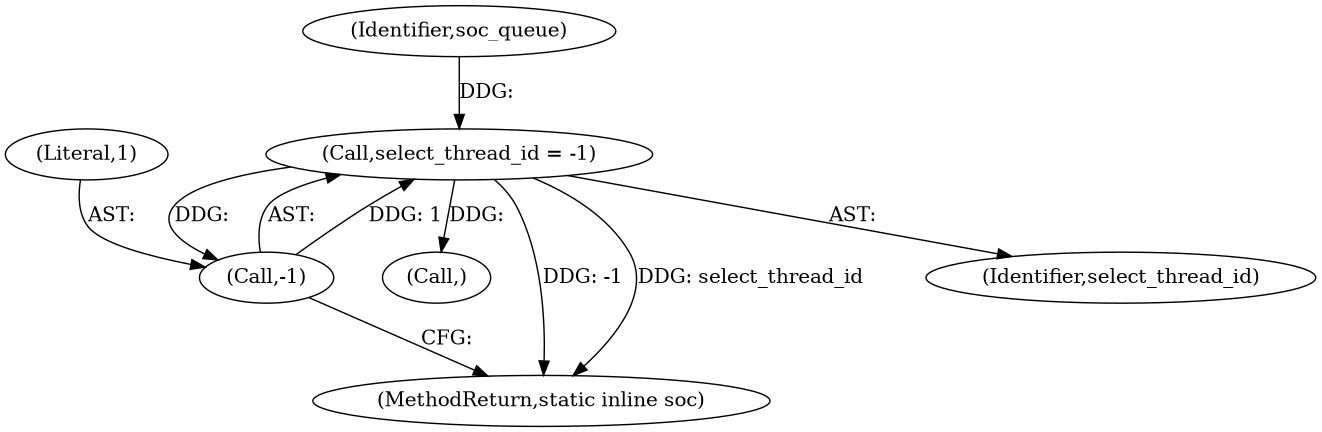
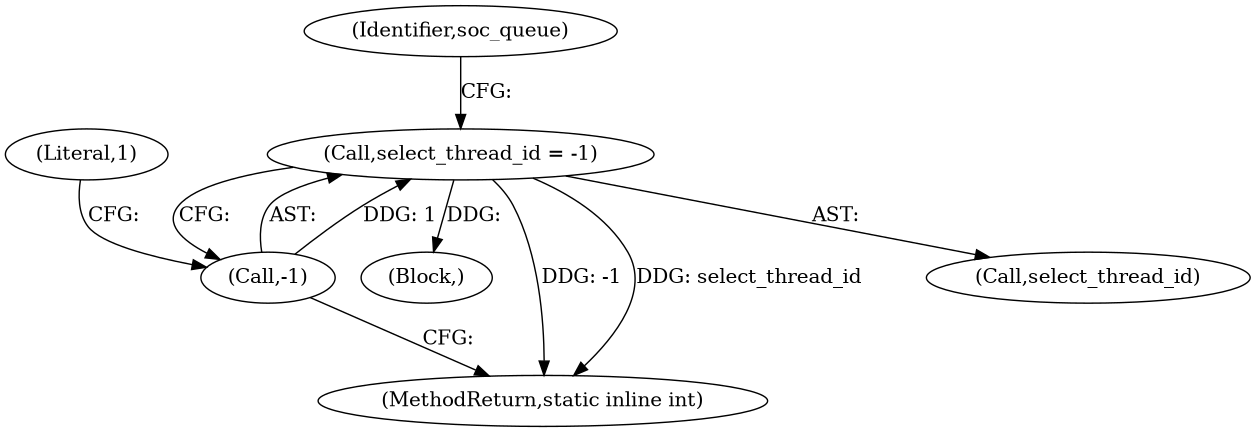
  digraph {
    n1 [label="(Call,select_thread_id = -1)"]
    n2 [label="(Call,-1)"]
-   n3 [label="(Call,)"]
-   n4 [label="(MethodReturn,static inline soc)"]
-   n5 [label="(Identifier,select_thread_id)"]
+   n3 [label="(Block,)"]
+   n4 [label="(MethodReturn,static inline int)"]
+   n5 [label="(Call,select_thread_id)"]
    n6 [label="(Literal,1)"]
    n7 [label="(Identifier,soc_queue)"]
-   n1 -> n2 [label="DDG: "]
+   n1 -> n2 [label="CFG: "]
    n1 -> n3 [label="DDG: "]
    n1 -> n4 [label="DDG: -1"]
    n1 -> n4 [label="DDG: select_thread_id"]
    n1 -> n5 [label="AST: "]
    n2 -> n1 [label="AST: "]
    n2 -> n1 [label="DDG: 1"]
    n2 -> n4 [label="CFG: "]
-   n6 -> n2 [label="AST: "]
-   n7 -> n1 [label="DDG: "]
+   n6 -> n2 [label="CFG: "]
+   n7 -> n1 [label="CFG: "]
  }
